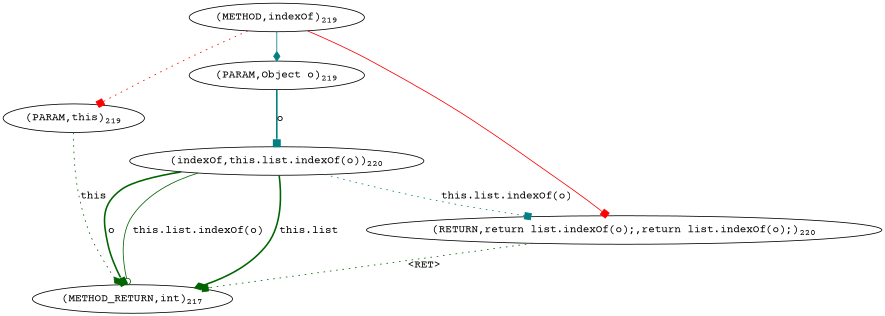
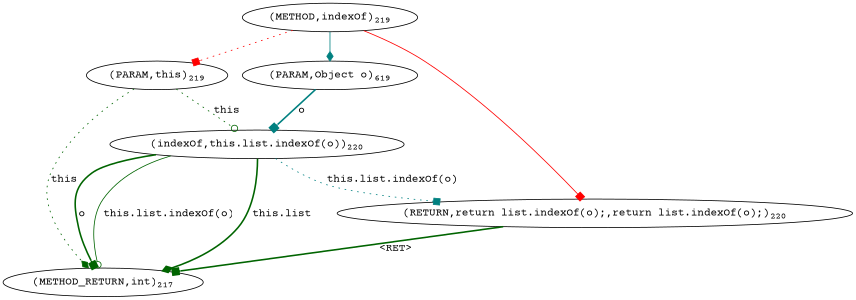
  digraph {
    fontname="Courier Prime"
    node [fontname="Courier Prime"]
    edge [arrowhead=box color=darkgreen fontname="Courier Prime" style=dotted]
    n1 [label=<(METHOD,indexOf)<SUB>219</SUB>>]
    n2 [label=<(PARAM,this)<SUB>219</SUB>>]
-   n3 [label=<(PARAM,Object o)<SUB>219</SUB>>]
+   n3 [label=<(PARAM,Object o)<SUB>619</SUB>>]
    n4 [label=<(RETURN,return list.indexOf(o);,return list.indexOf(o);)<SUB>220</SUB>>]
    n5 [label=<(indexOf,this.list.indexOf(o))<SUB>220</SUB>>]
    n6 [label=<(METHOD_RETURN,int)<SUB>217</SUB>>]
    n1 -> n2 [color=red]
    n1 -> n3 [arrowhead=diamond color=teal style=solid]
    n1 -> n4 [color=red style=solid]
+   n2 -> n5 [arrowhead=odot label=this]
    n2 -> n6 [arrowhead=diamond label=this]
    n3 -> n5 [color=teal label=o style=bold]
-   n4 -> n6 [label="&lt;RET&gt;"]
+   n4 -> n6 [label="&lt;RET&gt;" style=bold]
    n5 -> n4 [color=teal label="this.list.indexOf(o)"]
    n5 -> n6 [arrowhead=diamond label="this.list" style=bold]
    n5 -> n6 [label=o style=bold]
    n5 -> n6 [arrowhead=odot label="this.list.indexOf(o)" style=solid]
  }
